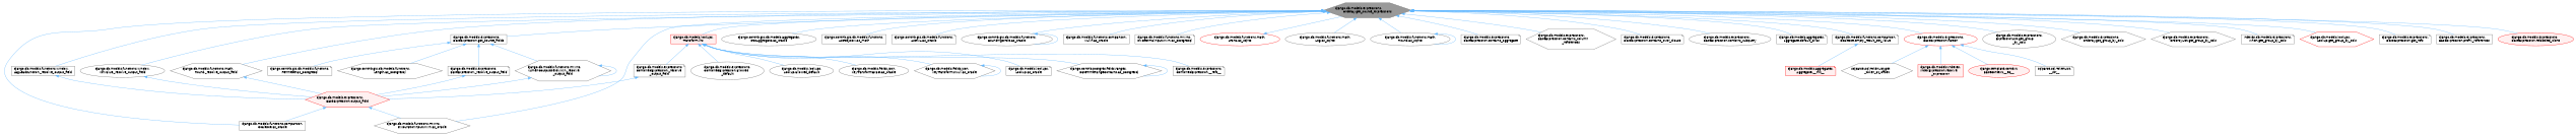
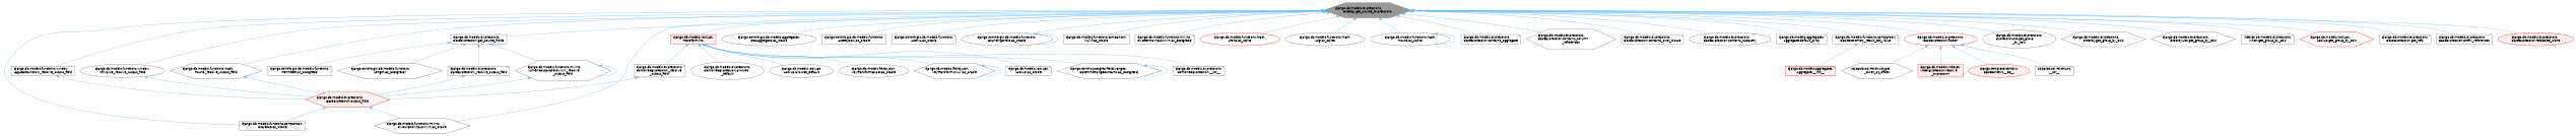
  digraph {
    rankdir=TB
    node [color=grey40 fillcolor=white fontname=Helvetica fontsize=10 shape=note style=filled]
    edge [color=steelblue1 dir=back fontname=Helvetica fontsize=10 labelfontname=Helvetica labelfontsize=10 style=solid]
    n1 [color=gray40 fillcolor=grey60 fontcolor=black height=0.2 label="django.db.models.expressions.\lOrderBy.get_source_expressions" shape=hexagon width=0.4]
    n2 [height=0.2 label="django.db.models.functions.math.\lRound._resolve_output_field" shape=hexagon width=0.4]
    n3 [height=0.2 label="django.db.models.functions.comparison.\lCoalesce.as_oracle" shape=box width=0.4]
    n4 [height=0.2 label="django.db.models.functions.mixins.\lFixDurationInputMixin.as_oracle" shape=hexagon width=0.4]
    n5 [height=0.2 label="django.db.models.functions.window.\lLagLeadFunction._resolve_output_field" shape=box width=0.4]
    n6 [height=0.2 label="django.db.models.functions.window.\lNthValue._resolve_output_field" shape=ellipse width=0.4]
    n7 [height=0.2 label="django.contrib.gis.db.models.aggregates.\lGeoAggregate.as_oracle" shape=ellipse width=0.4]
-   n8 [height=0.2 label="django.contrib.gis.db.models.functions.\lAsGeoJSON.as_math" shape=box width=0.4]
+   n8 [height=0.2 label="django.contrib.gis.db.models.functions.\lAsGeoJSON.as_oracle" shape=box width=0.4]
    n9 [height=0.2 label="django.contrib.gis.db.models.functions.\lAsGML.as_oracle" width=0.4]
    n10 [height=0.2 label="django.contrib.gis.db.models.functions.\lBoundingCircle.as_oracle" shape=ellipse width=0.4]
    n11 [height=0.2 label="django.db.models.functions.comparison.\lNullIf.as_oracle" shape=box width=0.4]
    n12 [height=0.2 label="django.db.models.functions.mixins.\lFixDecimalInputMixin.as_postgresql" width=0.4]
    n13 [color=red height=0.2 label="django.db.models.functions.math.\lATan2.as_sqlite" shape=ellipse width=0.4]
    n14 [height=0.2 label="django.db.models.functions.math.\lLog.as_sqlite" shape=ellipse width=0.4]
    n15 [height=0.2 label="django.db.models.functions.math.\lRound.as_sqlite" shape=ellipse width=0.4]
    n16 [height=0.2 label="django.db.models.expressions.\lBaseExpression.contains_aggregate" width=0.4]
    n17 [height=0.2 label="django.db.models.expressions.\lBaseExpression.contains_column\l_references" shape=hexagon width=0.4]
    n18 [height=0.2 label="django.db.models.expressions.\lBaseExpression.contains_over_clause" width=0.4]
    n19 [height=0.2 label="django.db.models.expressions.\lBaseExpression.contains_subquery" shape=ellipse width=0.4]
    n20 [height=0.2 label="django.db.models.aggregates.\lAggregate.default_alias" width=0.4]
    n21 [height=0.2 label="django.db.models.functions.comparison.\lCoalesce.empty_result_set_value" width=0.4]
    n22 [color=red height=0.2 label="django.db.models.expressions.\lBaseExpression.flatten" shape=ellipse width=0.4]
    n23 [height=0.2 label="django.db.models.expressions.\lExpressionList.get_group\l_by_cols" shape=ellipse width=0.4]
    n24 [height=0.2 label="django.db.models.expressions.\lOrderBy.get_group_by_cols" shape=hexagon width=0.4]
    n25 [height=0.2 label="django.db.models.expressions.\lOrderByList.get_group_by_cols" shape=hexagon width=0.4]
    n26 [height=0.2 label="indexes.db.models.expressions.\lWhen.get_group_by_cols" width=0.4]
    n27 [color=red height=0.2 label="django.db.models.lookups.\lLookup.get_group_by_cols" shape=hexagon width=0.4]
    n28 [height=0.2 label="django.db.models.expressions.\lBaseExpression.get_refs" width=0.4]
    n29 [height=0.2 label="django.db.models.expressions.\lBaseExpression.get_source_fields" shape=box width=0.4]
    n30 [color=red fillcolor="#FFF0F0" height=0.2 label="django.db.models.lookups.\lTransform.lhs" shape=box width=0.4]
    n31 [height=0.2 label="django.db.models.expressions.\lBaseExpression.prefix_references" shape=box width=0.4]
    n32 [color=red fillcolor="#FFF0F0" height=0.2 label="django.db.models.expressions.\lBaseExpression.relabeled_clone" shape=ellipse width=0.4]
    n33 [color=red fillcolor="#FFF0F0" height=0.2 label="django.db.models.expressions.\lBaseExpression.output_field" shape=hexagon width=0.4]
    n34 [color=red fillcolor="#FFF0F0" height=0.2 label="django.db.models.aggregates.\lAggregate.__init__" width=0.4]
    n35 [color=red fillcolor="#FFF0F0" height=0.2 label="django.template.context.\lBaseContext.__eq__" shape=ellipse width=0.4]
    n36 [height=0.2 label="sqlparse.sql.TokenList.\l__str__" width=0.4]
    n37 [height=0.2 label="sqlparse.sql.TokenList.get\l_token_at_offset" shape=hexagon width=0.4]
    n38 [color=red fillcolor="#FFF0F0" height=0.2 label="django.db.models.indexes.\lIndexExpression.resolve\l_expression" shape=box width=0.4]
    n39 [height=0.2 label="django.db.models.expressions.\lBaseExpression._resolve_output_field" width=0.4]
    n40 [height=0.2 label="django.db.models.functions.mixins.\lNumericOutputFieldMixin._resolve\l_output_field" shape=hexagon width=0.4]
    n41 [height=0.2 label="django.contrib.gis.db.models.functions.\lLength.as_postgresql" shape=hexagon width=0.4]
    n42 [height=0.2 label="django.contrib.gis.db.models.functions.\lPerimeter.as_postgresql" width=0.4]
-   n43 [height=0.2 label="django.db.models.expressions.\lCombinedExpression.__refs__" width=0.4]
+   n43 [height=0.2 label="django.db.models.expressions.\lCombinedExpression.__str__" width=0.4]
    n44 [height=0.2 label="django.db.models.expressions.\lCombinedExpression._resolve\l_output_field" width=0.4]
    n45 [height=0.2 label="django.db.models.expressions.\lCombinedExpression.allowed\l_default" shape=ellipse width=0.4]
    n46 [height=0.2 label="django.db.models.lookups.\lLookup.allowed_default" shape=ellipse width=0.4]
    n47 [height=0.2 label="django.db.models.fields.json.\lKeyTransformExact.as_oracle" shape=ellipse width=0.4]
    n48 [height=0.2 label="django.db.models.fields.json.\lKeyTransformIsNull.as_oracle" shape=hexagon width=0.4]
    n49 [height=0.2 label="django.db.models.lookups.\lLookup.as_oracle" width=0.4]
    n50 [height=0.2 label="django.contrib.postgres.fields.ranges.\lDateTimeRangeContains.as_postgresql" shape=hexagon width=0.4]
    n1 -> n2
    n1 -> n3
    n1 -> n4
    n1 -> n5
    n1 -> n6
    n1 -> n7
    n1 -> n8
    n1 -> n9
    n1 -> n10
    n1 -> n11
    n1 -> n12
-   n13 -> n1
+   n1 -> n13
    n1 -> n14
    n1 -> n15
    n1 -> n16
    n1 -> n17
    n1 -> n18
    n1 -> n19
    n1 -> n20
    n1 -> n21
    n1 -> n22
    n1 -> n23
    n1 -> n24
    n1 -> n25
    n1 -> n26
    n1 -> n27
    n1 -> n28
    n1 -> n29
    n1 -> n30
    n1 -> n31
    n1 -> n32
    n2 -> n33
    n5 -> n33
    n6 -> n33
    n10 -> n10
    n15 -> n15
    n21 -> n34
    n22 -> n35
    n22 -> n36
    n22 -> n37
    n22 -> n38
    n29 -> n39
    n29 -> n40
    n29 -> n41
    n29 -> n42
    n30 -> n43
    n30 -> n44
    n30 -> n45
    n30 -> n46
    n30 -> n47
    n30 -> n48
    n30 -> n49
    n30 -> n50
    n33 -> n3
    n33 -> n4
    n39 -> n33
    n40 -> n33
    n40 -> n40
    n44 -> n33
    n48 -> n48
    n50 -> n50
  }
